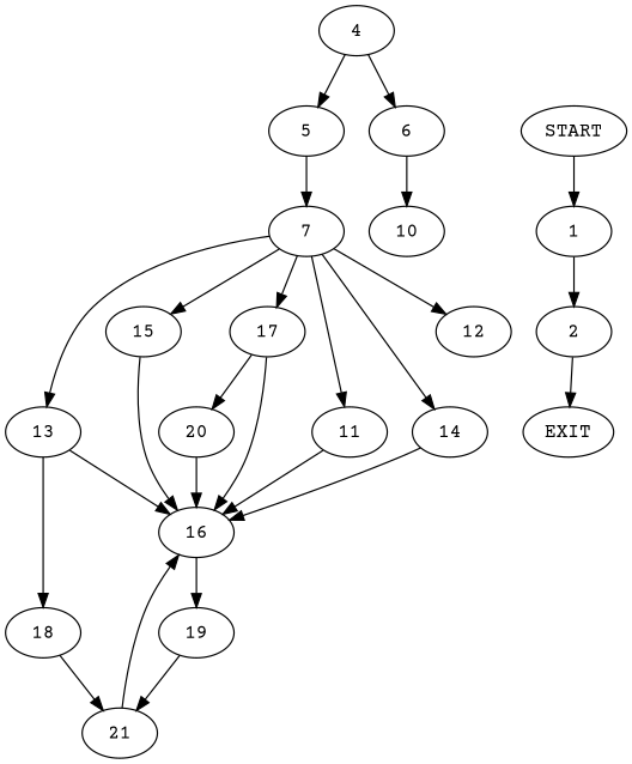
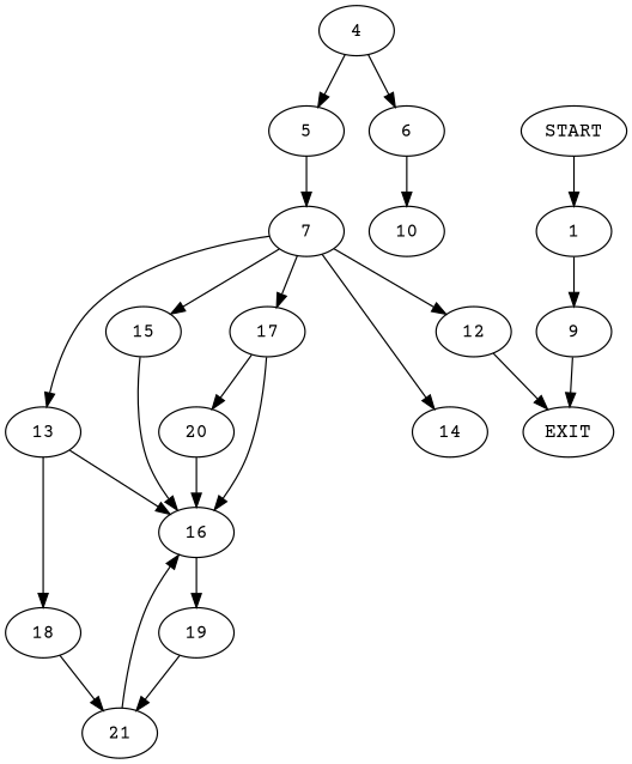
  digraph {
    fontname="Courier Prime"
    node [fontname="Courier Prime"]
    edge [fontname="Courier Prime"]
    n1 [label=START]
    1
-   2
+   2 [label=9]
    n4 [label=EXIT]
    4
    5
    6
    7
    10
-   11
    12
    13
    14
    15
    17
    16
    18
    19
    21
    20
    n1 -> 1
    1 -> 2
    2 -> n4
    4 -> 5
    4 -> 6
    5 -> 7
    6 -> 10
-   7 -> 11
    7 -> 12
    7 -> 13
    7 -> 14
    7 -> 15
    7 -> 17
-   11 -> 16
+   12 -> n4
    13 -> 16
    13 -> 18
-   14 -> 16
    15 -> 16
    17 -> 16
    17 -> 20
    16 -> 19
    18 -> 21
    19 -> 21
    21 -> 16
    20 -> 16
  }
